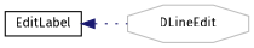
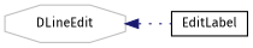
  digraph {
    rankdir=LR
    fontname="Fira Sans"
    node [fillcolor=white fontname="Fira Sans" fontsize=10 style=filled]
    n1 [color=grey75 height=0.2 label=DLineEdit shape=octagon width=0.4]
    n2 [color=black height=0.2 label=EditLabel shape=box width=0.4]
-   n2 -> n1 [color=midnightblue dir=back fontname="Fira Sans" fontsize=10 labelfontname=Helvetica labelfontsize=10 style=dotted]
+   n1 -> n2 [color=midnightblue dir=back fontname="Fira Sans" fontsize=10 labelfontname=Helvetica labelfontsize=10 style=dotted]
  }
